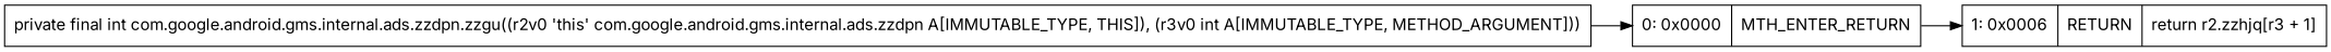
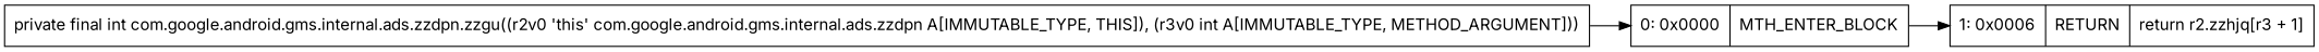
  digraph {
    rankdir=LR
    fontname=Inter
    node [shape=record fontname=Inter]
    edge [fontname=Inter]
-   n1 [label="{0\:\ 0x0000|MTH_ENTER_RETURN\l}"]
+   n1 [label="{0\:\ 0x0000|MTH_ENTER_BLOCK\l}"]
    n2 [label="{1\:\ 0x0006|RETURN\l|return r2.zzhjq[r3 + 1]\l}"]
    n3 [label="{private final int com.google.android.gms.internal.ads.zzdpn.zzgu((r2v0 'this' com.google.android.gms.internal.ads.zzdpn A[IMMUTABLE_TYPE, THIS]), (r3v0 int A[IMMUTABLE_TYPE, METHOD_ARGUMENT])) }"]
    n1 -> n2
    n3 -> n1
  }
